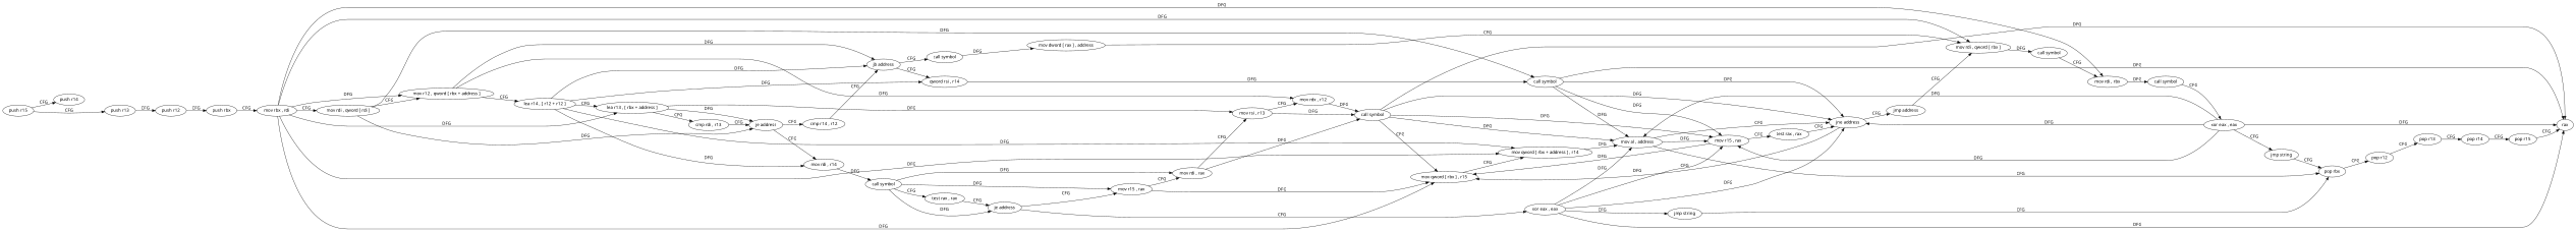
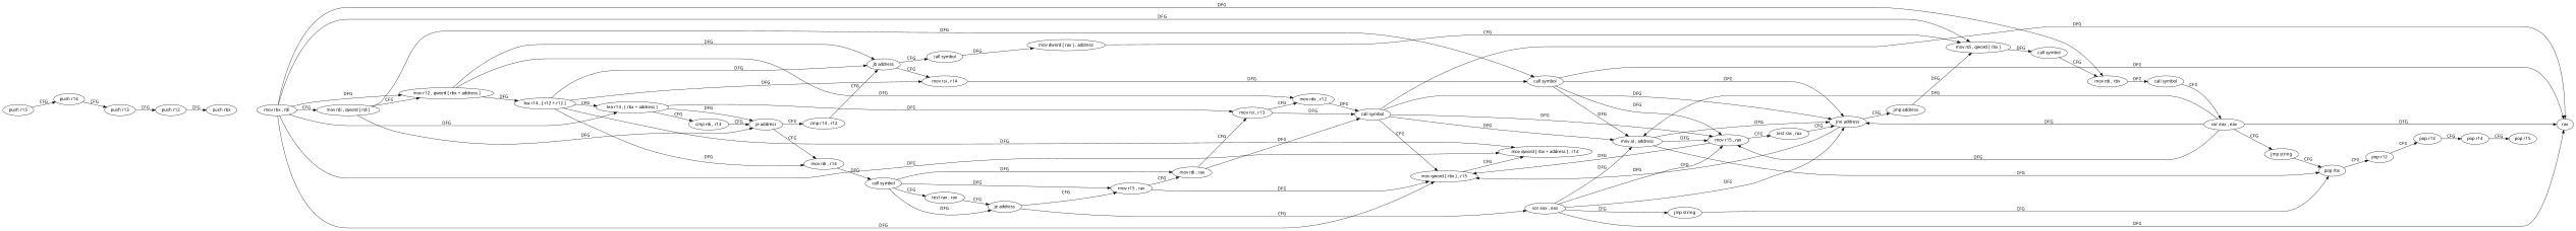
  digraph {
    fontname="Noto Sans"
    rankdir=LR
    node [fontname="Noto Sans"]
    edge [fontname="Noto Sans"]
    n1 [label="push r15"]
    n2 [label="push r14"]
    n3 [label="push r13"]
    n4 [label="push r12"]
    n5 [label="push rbx"]
    n6 [label="mov rbx , rdi"]
    n7 [label="mov rdi , qword [ rdi ]"]
    n8 [label="mov r12 , qword [ rbx + address ]"]
    n9 [label="lea r13 , [ rbx + address ]"]
    n10 [label="mov qword [ rbx ] , r15"]
    n11 [label="mov rdi , qword [ rbx ]"]
    n12 [label="mov qword [ rbx + address ] , r14"]
    n13 [label="mov rdi , rbx"]
    n14 [label="je address"]
    n15 [label="call symbol"]
    n16 [label="lea r14 , [ r12 + r12 ]"]
    n17 [label="jb address"]
    n18 [label="mov rdx , r12"]
    n19 [label="cmp rdi , r13"]
    n20 [label="mov rsi , r13"]
    n21 [label="call symbol"]
    n22 [label="mov al , address"]
    n23 [label="call symbol"]
    n24 [label="mov rdi , r14"]
    n25 [label="cmp r14 , r12"]
    n26 [label="mov r15 , rax"]
    n27 [label="jne address"]
    n28 [label=rax]
-   n29 [label="qword rsi , r14"]
+   n29 [label="mov rsi , r14"]
    n30 [label="call symbol"]
    n31 [label="call symbol"]
    n32 [label="call symbol"]
    n33 [label="test rax , rax"]
    n34 [label="je address"]
    n35 [label="mov r15 , rax"]
    n36 [label="mov rdi , rax"]
    n37 [label="xor eax , eax"]
    n38 [label="jmp string"]
    n39 [label="pop rbx"]
    n40 [label="test rax , rax"]
    n41 [label="jmp address"]
    n42 [label="mov dword [ rax ] , address"]
    n43 [label="pop r12"]
    n44 [label="pop r13"]
    n45 [label="pop r14"]
    n46 [label="pop r15"]
    n47 [label="xor eax , eax"]
    n48 [label="jmp string"]
    n1 -> n2 [label=CFG]
-   n1 -> n3 [label=CFG]
+   n2 -> n3 [label=CFG]
    n3 -> n4 [label=CFG]
    n4 -> n5 [label=CFG]
-   n5 -> n6 [label=CFG]
    n6 -> n7 [label=CFG]
    n6 -> n8 [label=DFG]
    n6 -> n9 [label=DFG]
    n6 -> n10 [label=DFG]
    n6 -> n11 [label=DFG]
    n6 -> n12 [label=DFG]
    n6 -> n13 [label=DFG]
    n7 -> n8 [label=CFG]
    n7 -> n14 [label=DFG]
    n7 -> n15 [label=DFG]
-   n8 -> n16 [label=CFG]
+   n8 -> n16 [label=DFG]
    n8 -> n17 [label=DFG]
    n8 -> n18 [label=DFG]
    n9 -> n14 [label=DFG]
    n9 -> n19 [label=CFG]
    n9 -> n20 [label=DFG]
    n10 -> n12 [label=CFG]
    n11 -> n21 [label=DFG]
-   n12 -> n22 [label=CFG]
    n13 -> n23 [label=DFG]
    n14 -> n24 [label=CFG]
    n14 -> n25 [label=CFG]
    n15 -> n22 [label=DFG]
    n15 -> n26 [label=DFG]
    n15 -> n27 [label=DFG]
    n15 -> n28 [label=DFG]
    n16 -> n9 [label=CFG]
    n16 -> n12 [label=DFG]
    n16 -> n17 [label=DFG]
    n16 -> n24 [label=DFG]
    n16 -> n29 [label=DFG]
    n17 -> n29 [label=CFG]
    n17 -> n30 [label=CFG]
    n18 -> n31 [label=DFG]
    n19 -> n14 [label=CFG]
    n20 -> n18 [label=CFG]
    n20 -> n31 [label=DFG]
    n21 -> n13 [label=CFG]
    n22 -> n26 [label=DFG]
-   n22 -> n27 [label=CFG]
+   n22 -> n27 [label=DFG]
    n22 -> n39 [label=CFG]
    n23 -> n47 [label=CFG]
    n24 -> n32 [label=DFG]
    n25 -> n17 [label=CFG]
    n26 -> n10 [label=DFG]
    n26 -> n40 [label=CFG]
    n27 -> n10 [label=CFG]
    n27 -> n41 [label=CFG]
    n29 -> n15 [label=DFG]
    n30 -> n42 [label=DFG]
    n31 -> n10 [label=CFG]
    n31 -> n22 [label=DFG]
    n31 -> n26 [label=DFG]
    n31 -> n27 [label=DFG]
    n31 -> n28 [label=DFG]
    n32 -> n33 [label=CFG]
    n32 -> n34 [label=DFG]
    n32 -> n35 [label=DFG]
    n32 -> n36 [label=DFG]
    n33 -> n34 [label=CFG]
    n34 -> n35 [label=CFG]
    n34 -> n37 [label=CFG]
    n35 -> n10 [label=DFG]
    n35 -> n36 [label=CFG]
    n36 -> n20 [label=CFG]
    n36 -> n31 [label=DFG]
    n37 -> n22 [label=DFG]
    n37 -> n26 [label=DFG]
    n37 -> n27 [label=DFG]
    n37 -> n28 [label=DFG]
    n37 -> n38 [label=CFG]
    n38 -> n39 [label=CFG]
    n39 -> n43 [label=CFG]
    n40 -> n27 [label=CFG]
-   n41 -> n11 [label=CFG]
+   n41 -> n11 [label=DFG]
    n42 -> n11 [label=CFG]
    n43 -> n44 [label=CFG]
    n44 -> n45 [label=CFG]
    n45 -> n46 [label=CFG]
-   n46 -> n28 [label=CFG]
    n47 -> n22 [label=DFG]
    n47 -> n26 [label=DFG]
    n47 -> n27 [label=DFG]
    n47 -> n28 [label=DFG]
    n47 -> n48 [label=CFG]
    n48 -> n39 [label=CFG]
  }
